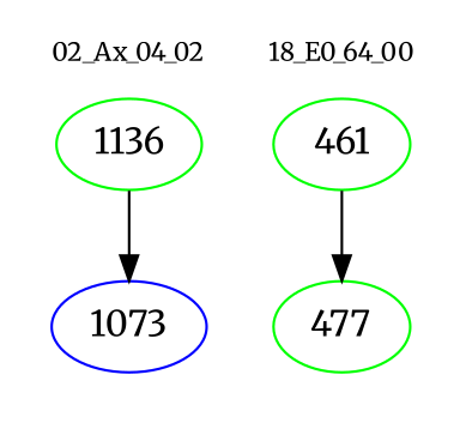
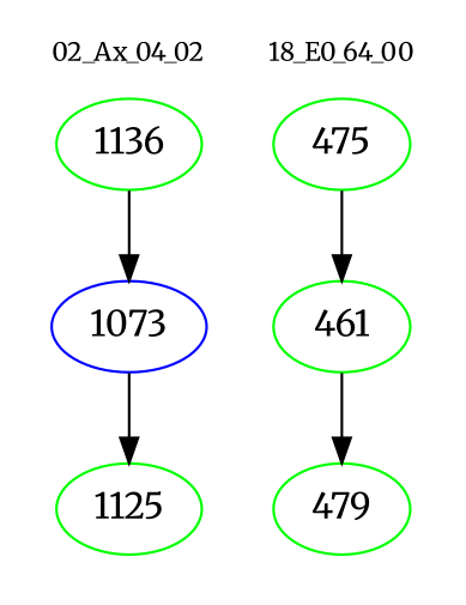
  digraph {
    fontname=Merriweather
    node [color=green fontname=Merriweather]
    edge [color=black fontname=Merriweather]
    n1 [label=1136]
    n2 [color=blue label=1073]
+   n3 [label=1125]
+   n4 [label=475]
    n5 [label=461]
-   n6 [label=477]
+   n6 [label=479]
    subgraph cluster_1 {
      color=white
      fontsize=10
      label="02_Ax_04_02"
      n1
      n2
+     n3
    }
    subgraph cluster_2 {
      color=white
      fontsize=10
      label="18_E0_64_00"
+     n4
      n5
      n6
    }
    n1 -> n2
+   n2 -> n3
+   n4 -> n5
    n5 -> n6
  }
